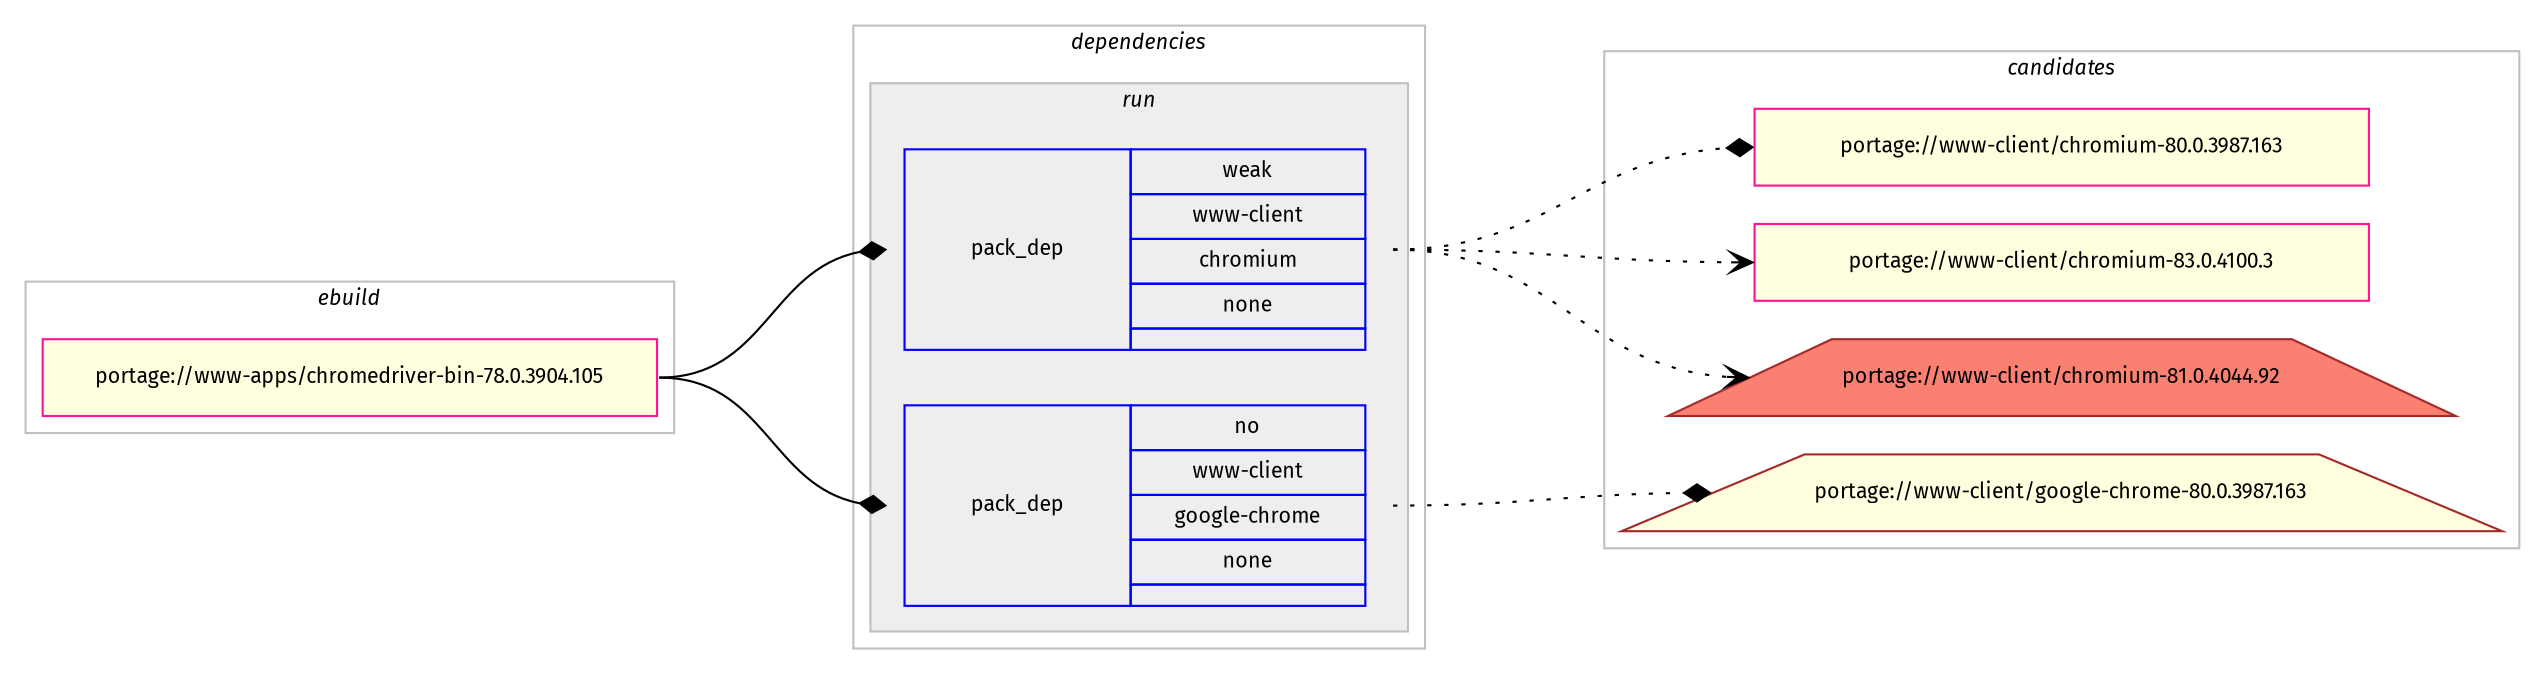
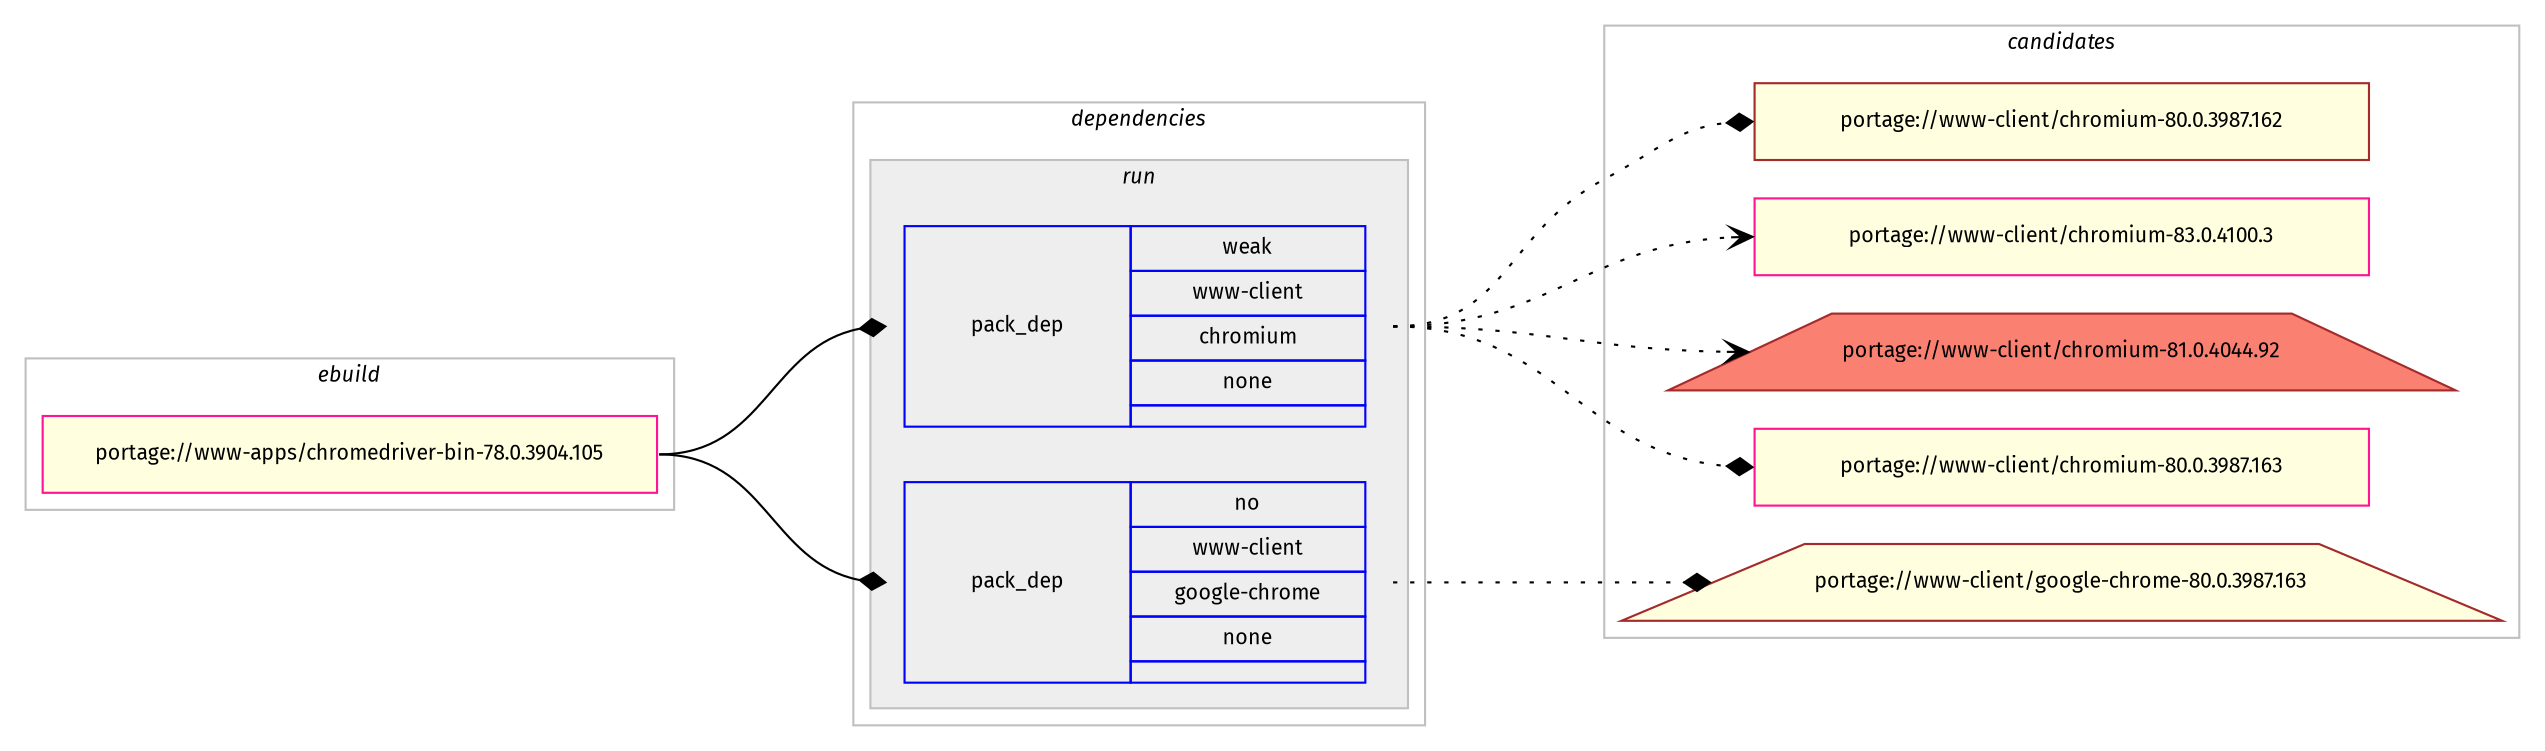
  digraph {
    compound=true
    concentrate=true
    fontname="Fira Sans"
    fontsize=10
    newrank=true
    rankdir=LR
    ranksep=1.5
    node [color=deeppink fillcolor=lightyellow fontname="Fira Sans" fontsize=10 shape=box style=filled]
    edge [arrowhead=diamond fontname="Fira Sans" headport=w style=dotted tailport=e weight=100]
    n1 [label="portage://www-apps/chromedriver-bin-78.0.3904.105" width=4]
    n2 [color=blue label=<<TABLE BORDER="0" CELLBORDER="1" CELLSPACING="0" CELLPADDING="4" WIDTH="220"><TR><TD ROWSPAN="6" CELLPADDING="30">pack_dep</TD></TR><TR><TD WIDTH="110">weak</TD></TR><TR><TD>www-client</TD></TR><TR><TD>chromium</TD></TR><TR><TD>none</TD></TR><TR><TD></TD></TR></TABLE>> shape=none fillcolor="" style=""]
    n3 [color=blue label=<<TABLE BORDER="0" CELLBORDER="1" CELLSPACING="0" CELLPADDING="4" WIDTH="220"><TR><TD ROWSPAN="6" CELLPADDING="30">pack_dep</TD></TR><TR><TD WIDTH="110">no</TD></TR><TR><TD>www-client</TD></TR><TR><TD>google-chrome</TD></TR><TR><TD>none</TD></TR><TR><TD></TD></TR></TABLE>> shape=none fillcolor="" style=""]
    n4 [color=brown label="portage://www-client/google-chrome-80.0.3987.163" shape=trapezium width=4]
    n5 [label="portage://www-client/chromium-83.0.4100.3" width=4]
    n6 [color=brown fillcolor=salmon label="portage://www-client/chromium-81.0.4044.92" shape=trapezium width=4]
    n7 [label="portage://www-client/chromium-80.0.3987.163" width=4]
+   n8 [color=brown label="portage://www-client/chromium-80.0.3987.162" width=4]
    subgraph cluster_1 {
      color=gray
      label=<<i>dependencies</i>>
      subgraph cluster_2 {
        color=gray
        fillcolor="#eeeeee"
        label=<<i>compile</i>>
        style=filled
      }
      subgraph cluster_3 {
        color=gray
        fillcolor="#eeeeee"
        label=<<i>compile and run</i>>
        style=filled
      }
      subgraph cluster_4 {
        color=gray
        fillcolor="#eeeeee"
        label=<<i>run</i>>
        style=filled
        subgraph sub_5 {
          color=gray
          fillcolor="#eeeeee"
          label=<<i>run</i>>
          style=filled
          n2
        }
        subgraph sub_6 {
          color=gray
          fillcolor="#eeeeee"
          label=<<i>run</i>>
          style=filled
          n3
        }
      }
    }
    subgraph cluster_7 {
      color=gray
      label=<<i>ebuild</i>>
      rank=same
      n1
    }
    subgraph cluster_8 {
      color=gray
      label=<<i>candidates</i>>
      rank=same
      subgraph sub_9 {
        color=black
        label=<<i>candidates</i>>
        nodesep=1
        rank=same
        n4
      }
      subgraph sub_10 {
        color=black
        label=<<i>candidates</i>>
        nodesep=1
        rank=same
        n5
        n6
        n7
+       n8
      }
    }
    n1 -> n2 [style=solid weight=20]
    n1 -> n3 [style=solid weight=20]
    n2 -> n5 [arrowhead=vee]
    n2 -> n6 [arrowhead=vee]
    n2 -> n7
+   n2 -> n8
    n3 -> n4
  }
